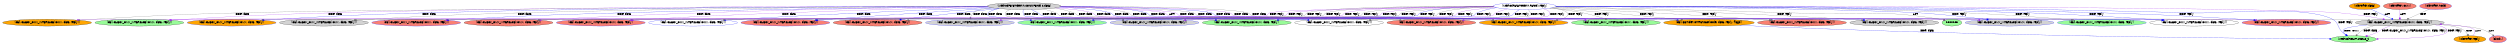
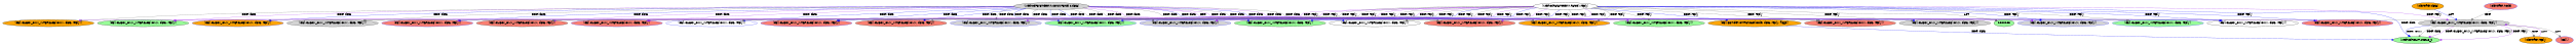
  digraph {
    fontname="DejaVu Sans"
    node [color=black fillcolor=salmon fontname="DejaVu Sans" style=filled]
    edge [arrowhead=diamond color=gray40 fontname="DejaVu Sans"]
    n1 [fillcolor=lightgrey label="(Call,CHECK_OMX_INTERFACE(IOMX, data, reply))"]
    n2 [fillcolor=orange label="(Identifier,reply)"]
-   n3 [color=blue label="(Block,)"]
+   n3 [color=blue label="(Call,)"]
    n4 [fillcolor=palegreen label="(MethodReturn,status_t)"]
    n5 [fillcolor=lightgrey label="(MethodParameterIn,const Parcel &data)"]
    n6 [color=blue label="(Call,CHECK_OMX_INTERFACE(IOMX, data, reply))"]
    n7 [color=blue fillcolor=lightgrey label="(Call,CHECK_OMX_INTERFACE(IOMX, data, reply))"]
    n8 [fillcolor=palegreen label="(Call,CHECK_OMX_INTERFACE(IOMX, data, reply))"]
    n9 [fillcolor=orange label="(Call,BBinder::onTransact(code, data, reply, flags))"]
    n10 [label="(Call,CHECK_OMX_INTERFACE(IOMX, data, reply))"]
    n11 [fillcolor=lightgrey label="(Call,CHECK_OMX_INTERFACE(IOMX, data, reply))"]
    n12 [fillcolor=palegreen label="(Call,CHECK_OMX_INTERFACE(IOMX, data, reply))"]
    n13 [color=blue fillcolor=palegreen label="(Call,CHECK_OMX_INTERFACE(IOMX, data, reply))"]
    n14 [color=blue fillcolor=lightgrey label="(Call,CHECK_OMX_INTERFACE(IOMX, data, reply))"]
    n15 [fillcolor=white label="(Call,CHECK_OMX_INTERFACE(IOMX, data, reply))"]
    n16 [label="(Call,CHECK_OMX_INTERFACE(IOMX, data, reply))"]
    n17 [color=blue label="(Call,CHECK_OMX_INTERFACE(IOMX, data, reply))"]
    n18 [label="(Call,CHECK_OMX_INTERFACE(IOMX, data, reply))"]
    n19 [color=blue label="(Call,CHECK_OMX_INTERFACE(IOMX, data, reply))"]
    n20 [color=blue label="(Call,CHECK_OMX_INTERFACE(IOMX, data, reply))"]
    n21 [color=blue fillcolor=palegreen label="(Call,CHECK_OMX_INTERFACE(IOMX, data, reply))"]
    n22 [color=blue fillcolor=lightgrey label="(Call,CHECK_OMX_INTERFACE(IOMX, data, reply))"]
    n23 [fillcolor=lightgrey label="(Call,CHECK_OMX_INTERFACE(IOMX, data, reply))"]
    n24 [color=blue fillcolor=white label="(Call,CHECK_OMX_INTERFACE(IOMX, data, reply))"]
    n25 [label="(Call,CHECK_OMX_INTERFACE(IOMX, data, reply))"]
    n26 [fillcolor=orange label="(Call,CHECK_OMX_INTERFACE(IOMX, data, reply))"]
    n27 [color=blue fillcolor=orange label="(Call,CHECK_OMX_INTERFACE(IOMX, data, reply))"]
    n28 [color=blue fillcolor=orange label="(Call,CHECK_OMX_INTERFACE(IOMX, data, reply))"]
    n29 [fillcolor=white label="(Call,CHECK_OMX_INTERFACE(IOMX, data, reply))"]
    n30 [fillcolor=palegreen label="(Call,CHECK_OMX_INTERFACE(IOMX, data, reply))"]
    1000103 [fillcolor=palegreen]
-   n32 [color=blue fillcolor=white label="(MethodParameterIn,Parcel *reply)"]
-   n33 [label="(Identifier,IOMX)"]
+   n32 [fillcolor=white label="(MethodParameterIn,Parcel *reply)"]
    n34 [color=blue label="(Identifier,node)"]
-   n35 [color=blue fillcolor=orange label="(Identifier,data)"]
+   n35 [fillcolor=orange label="(Identifier,data)"]
    n1 -> n2 [arrowhead=box label="CFG: "]
    n1 -> n3 [label="AST: "]
    n1 -> n4 [arrowhead=dot label="DDG: data"]
    n1 -> n4 [arrowhead=box color=purple label="DDG: CHECK_OMX_INTERFACE(IOMX, data, reply)"]
    n1 -> n4 [color=purple label="DDG: reply"]
    n1 -> n4 [color=blue label="DDG: IOMX"]
    n2 -> n1 [color=purple label="AST: "]
    n5 -> n1 [label="DDG: data"]
    n5 -> n6 [arrowhead=box color=blue label="DDG: data"]
    n5 -> n7 [arrowhead=box label="DDG: data"]
    n5 -> n8 [arrowhead=dot color=purple label="DDG: data"]
-   n5 -> n9 [color=blue label="DDG: data"]
    n5 -> n10 [arrowhead=box label="DDG: data"]
    n5 -> n11 [arrowhead=box color=blue label="DDG: data"]
    n5 -> n12 [arrowhead=box color=blue label="DDG: data"]
    n5 -> n13 [arrowhead=dot label="DDG: data"]
    n5 -> n14 [arrowhead=box color=purple label="DDG: data"]
    n5 -> n15 [color=blue label="DDG: data"]
    n5 -> n16 [arrowhead=box color=blue label="DDG: data"]
    n5 -> n17 [arrowhead=dot color=purple label="DDG: data"]
    n5 -> n18 [color=purple label="DDG: data"]
    n5 -> n19 [arrowhead=box color=purple label="DDG: data"]
    n5 -> n20 [arrowhead=box color=blue label="DDG: data"]
    n5 -> n21 [arrowhead=dot color=blue label="DDG: data"]
    n5 -> n22 [label="DDG: data"]
    n5 -> n23 [label="DDG: data"]
    n5 -> n24 [arrowhead=dot color=blue label="DDG: data"]
    n5 -> n25 [label="DDG: data"]
    n5 -> n26 [label="DDG: data"]
    n5 -> n27 [arrowhead=box label="DDG: data"]
    n5 -> n28 [arrowhead=box color=blue label="DDG: data"]
    n5 -> n29 [arrowhead=dot color=blue label="DDG: data"]
    n5 -> n30 [arrowhead=box color=purple label="DDG: data"]
-   n5 -> 1000103 [arrowhead=dot color=purple label="AST: "]
+   n5 -> 1000103 [arrowhead=dot color=purple label="CFG: "]
    n9 -> n4 [arrowhead=dot color=blue label="DDG: data"]
    n32 -> n1 [color=purple label="DDG: reply"]
-   n32 -> n4 [color=blue label="DDG: reply"]
+   n32 -> n4 [color=blue label="DDG: data"]
    n32 -> n6 [arrowhead=dot color=blue label="DDG: reply"]
    n32 -> n7 [arrowhead=box color=purple label="DDG: reply"]
    n32 -> n8 [color=purple label="DDG: reply"]
-   n32 -> n9 [label="DDG: reply"]
+   n32 -> n9 [color=blue label="DDG: reply"]
    n32 -> n10 [arrowhead=box label="DDG: reply"]
    n32 -> n11 [label="DDG: reply"]
    n32 -> n12 [color=blue label="DDG: reply"]
    n32 -> n13 [arrowhead=dot label="DDG: reply"]
    n32 -> n14 [arrowhead=box color=blue label="DDG: reply"]
    n32 -> n15 [arrowhead=box color=blue label="DDG: reply"]
    n32 -> n16 [arrowhead=dot label="DDG: reply"]
    n32 -> n17 [color=blue label="DDG: reply"]
    n32 -> n18 [arrowhead=box label="DDG: reply"]
    n32 -> n19 [arrowhead=box color=purple label="DDG: reply"]
    n32 -> n20 [arrowhead=box color=purple label="DDG: reply"]
    n32 -> n21 [color=blue label="DDG: reply"]
    n32 -> n22 [color=purple label="DDG: reply"]
    n32 -> n23 [label="DDG: reply"]
    n32 -> n24 [label="DDG: reply"]
    n32 -> n25 [color=purple label="DDG: reply"]
    n32 -> n26 [color=purple label="DDG: reply"]
    n32 -> n27 [arrowhead=box label="DDG: reply"]
    n32 -> n28 [label="DDG: reply"]
    n32 -> n29 [arrowhead=box label="DDG: reply"]
    n32 -> n30 [arrowhead=dot label="DDG: reply"]
    n32 -> 1000103 [arrowhead=box label="AST: "]
-   n33 -> n1 [arrowhead=box color=purple label="AST: "]
    n34 -> n1 [label="CFG: "]
    n35 -> n1 [arrowhead=dot color=blue label="AST: "]
  }
